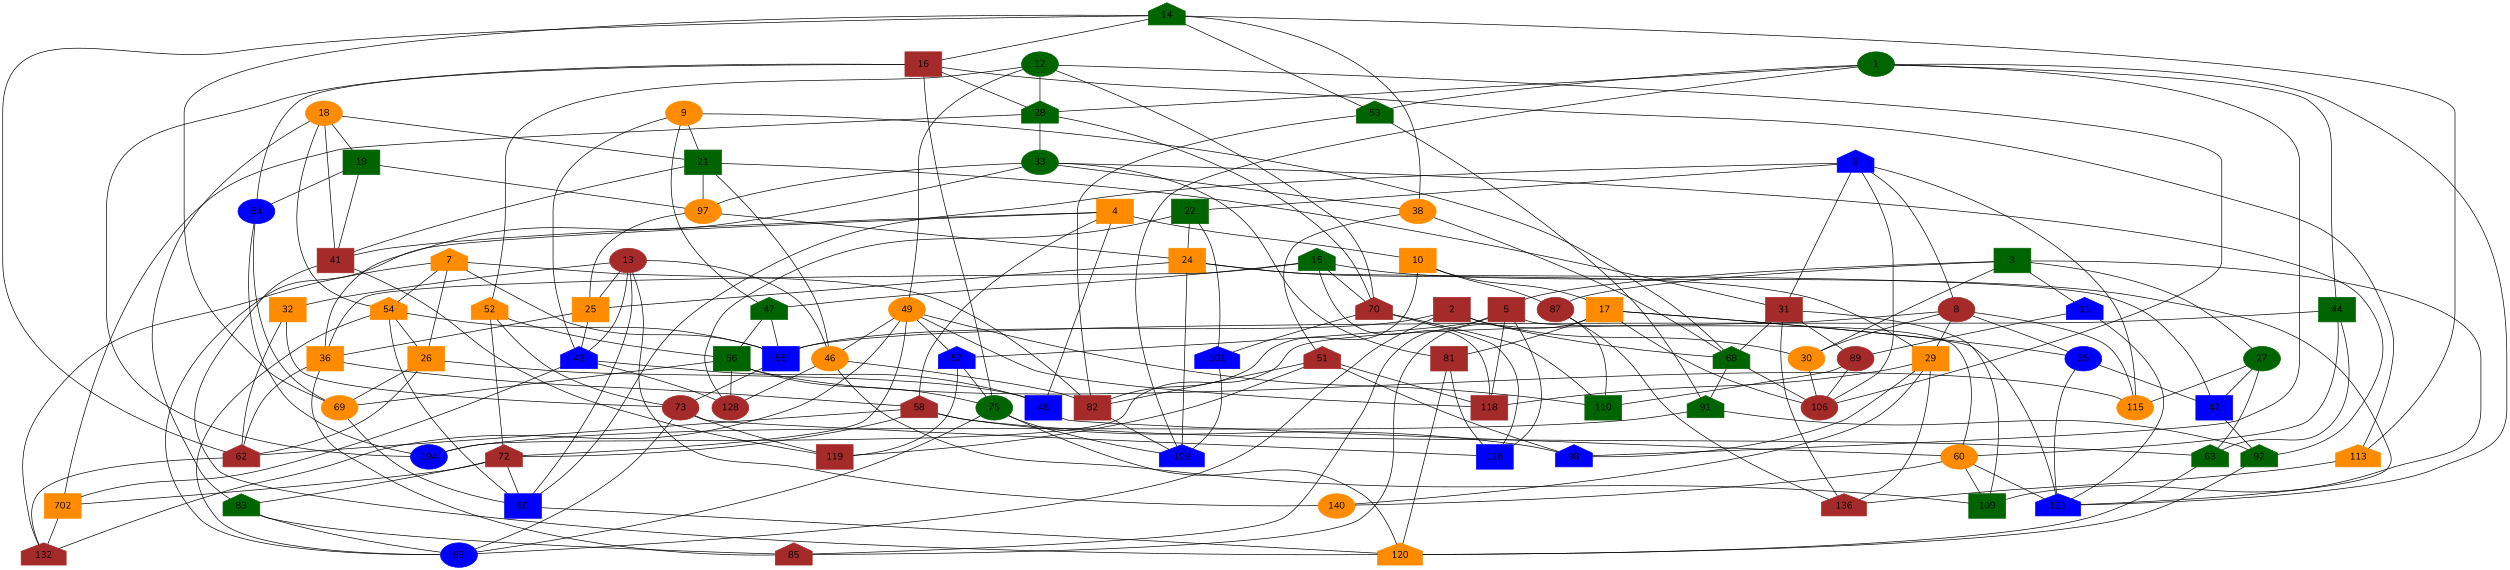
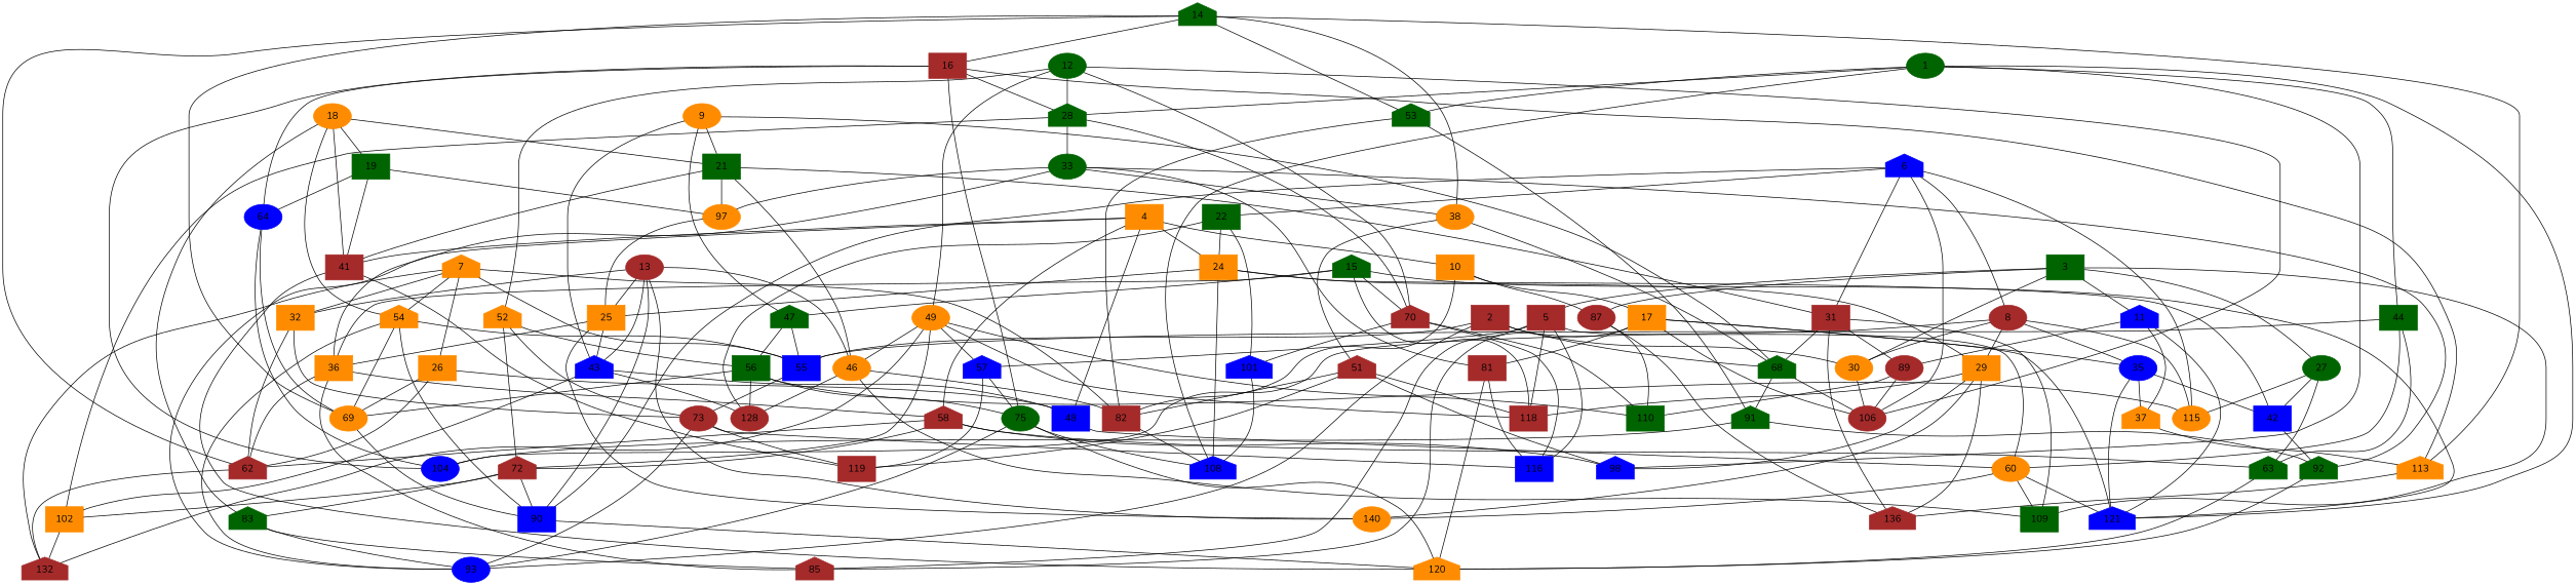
  graph {
    fontname=Nunito
    node [color=darkorange fontname=Nunito shape=house style=filled]
    edge [fontname=Nunito]
    1 [color=darkgreen shape=ellipse super="+34"]
    28 [color=darkgreen super="+71"]
    44 [color=darkgreen shape=box]
    53 [color=darkgreen]
    98 [color=blue]
    108 [color=blue super="+130"]
    121 [color=blue super="+138"]
    70 [color=brown super="+86"]
    33 [color=darkgreen shape=ellipse super="+134"]
-   102 [shape=box label=702]
+   102 [shape=box]
    55 [color=blue shape=box super="+96"]
    60 [shape=ellipse super="+94"]
    63 [color=darkgreen]
    82 [color=brown shape=box super="+88"]
    91 [color=darkgreen]
    2 [color=brown shape=box]
    30 [shape=ellipse]
    68 [color=darkgreen super="+129"]
    93 [color=blue shape=ellipse super="+103"]
    106 [color=brown shape=ellipse super="+137"]
    73 [color=brown shape=ellipse super="+78"]
    3 [color=darkgreen shape=box super="+107"]
    5 [color=brown shape=box super="+139"]
    11 [color=blue]
    27 [color=darkgreen shape=ellipse]
    87 [color=brown shape=ellipse]
    109 [color=darkgreen shape=box]
    57 [color=blue]
    85 [color=brown]
    116 [color=blue shape=box]
    118 [color=brown shape=box super="+133"]
+   37
    89 [color=brown shape=ellipse]
    115 [shape=ellipse]
    42 [color=blue shape=box]
    136 [color=brown]
    110 [color=darkgreen shape=box]
    4 [shape=box super="+23"]
    10 [shape=box]
    24 [shape=box super="+66"]
    41 [color=brown shape=box super="+50"]
    48 [color=blue shape=box]
    58 [color=brown super="+80"]
    17 [shape=box super="+77"]
    29 [shape=box super="+39"]
    25 [shape=box super="+117"]
    119 [color=brown shape=box]
    120 [super="+141"]
    62 [color=brown super="+79"]
    72 [color=brown super="+135"]
    75 [color=darkgreen shape=ellipse super="+131"]
    140 [shape=ellipse]
    6 [color=blue super="+40"]
    8 [color=brown shape=ellipse super="+127"]
    22 [color=darkgreen shape=box]
    31 [color=brown shape=box super="+114"]
    90 [color=blue shape=box super="+126"]
    35 [color=blue shape=ellipse super="+100"]
    104 [color=blue shape=ellipse]
    101 [color=blue]
    128 [color=brown shape=ellipse]
    7 [super="+45"]
    26 [shape=box]
    32 [shape=box]
    54 [super="+65"]
    132 [color=brown]
    69 [shape=ellipse super="+122"]
    21 [color=darkgreen shape=box super="+124"]
    46 [shape=ellipse super="+84"]
    97 [shape=ellipse]
    9 [shape=ellipse]
    43 [color=blue super="+61"]
    47 [color=darkgreen]
    56 [color=darkgreen shape=box super="+59"]
    81 [color=brown shape=box]
    113
    12 [color=darkgreen shape=ellipse super="+95"]
    49 [shape=ellipse super="+99"]
    52
    13 [color=brown shape=ellipse super="+112"]
    36 [shape=box super="+123"]
    14 [color=darkgreen super="+125"]
    16 [color=brown shape=box super="+76"]
    38 [shape=ellipse]
    64 [color=blue shape=ellipse]
    51 [color=brown super="+111"]
    15 [color=darkgreen super="+105"]
    18 [shape=ellipse super="+67"]
    19 [color=darkgreen shape=box super="+20"]
    83 [color=darkgreen]
    92 [color=darkgreen]
    1 -- 28
    1 -- 44
    1 -- 53
    1 -- 98
    1 -- 108
    1 -- 121
    28 -- 70
    28 -- 33
    28 -- 102
    44 -- 55
    44 -- 60
    44 -- 63
    53 -- 82
    53 -- 91
    70 -- 116
    70 -- 110
    70 -- 101
    33 -- 97
    33 -- 81
    33 -- 36
    33 -- 38
    33 -- 92
    102 -- 132
    55 -- 73
    60 -- 121
    60 -- 109
    60 -- 140
    63 -- 120
    82 -- 108
    91 -- 104
    91 -- 92
    2 -- 55
    2 -- 30
    2 -- 68
    2 -- 93
    30 -- 106
    68 -- 91
    68 -- 106
    73 -- 93
    73 -- 116
    73 -- 119
    3 -- 30
    3 -- 5
    3 -- 11
    3 -- 27
    3 -- 87
    3 -- 109
    5 -- 60
    5 -- 57
    5 -- 85
    5 -- 116
    5 -- 118
    11 -- 121
+   11 -- 37
    11 -- 89
    27 -- 63
    27 -- 115
    27 -- 42
    87 -- 136
    87 -- 110
    57 -- 119
    57 -- 75
+   37 -- 113
    89 -- 106
    89 -- 110
    42 -- 92
    4 -- 93
    4 -- 10
-   97 -- 24
+   4 -- 24
    4 -- 41
    4 -- 48
    4 -- 58
    10 -- 82
    10 -- 87
    10 -- 17
    24 -- 108
    24 -- 42
    24 -- 29
    24 -- 25
    41 -- 119
    41 -- 120
    48 -- 60
    58 -- 98
    58 -- 63
    58 -- 62
    58 -- 72
    17 -- 121
    17 -- 106
    17 -- 85
    17 -- 35
    17 -- 81
    29 -- 98
    29 -- 118
    29 -- 136
    29 -- 140
+   25 -- 140
    25 -- 97
    25 -- 43
    25 -- 36
    62 -- 132
    72 -- 102
    72 -- 90
    72 -- 83
    75 -- 108
    75 -- 93
    75 -- 120
    6 -- 106
    6 -- 115
    6 -- 8
    6 -- 22
    6 -- 31
    6 -- 90
    8 -- 30
    8 -- 115
    8 -- 29
    8 -- 35
    8 -- 104
    22 -- 24
    22 -- 101
    22 -- 128
    31 -- 68
    31 -- 109
    31 -- 89
    31 -- 136
    90 -- 120
    35 -- 121
+   35 -- 37 [weight=2]
    35 -- 42
    101 -- 108 [weight=2]
    7 -- 55
    7 -- 82
    7 -- 26
+   7 -- 32
    7 -- 54
    7 -- 132
    26 -- 48
    26 -- 62
    26 -- 69
    32 -- 73
    32 -- 62
    54 -- 55
    54 -- 93
    54 -- 90
-   54 -- 26
+   54 -- 69
    69 -- 90
    21 -- 41
    21 -- 31
    21 -- 46
    21 -- 97
    46 -- 82
    46 -- 109
    46 -- 128
    9 -- 68
    9 -- 21
    9 -- 43
    9 -- 47
    43 -- 102
    43 -- 48
    43 -- 128
    47 -- 55
    47 -- 56
    56 -- 115
    56 -- 75
    56 -- 128
    56 -- 69
    81 -- 116
    81 -- 120
    113 -- 136
    12 -- 28
    12 -- 70
    12 -- 106
    12 -- 49
    12 -- 52
    49 -- 57
    49 -- 118
    49 -- 110
    49 -- 72
    49 -- 132
    49 -- 46
    52 -- 73
    52 -- 72
    52 -- 56
    13 -- 25
    13 -- 140
    13 -- 90
    13 -- 32
    13 -- 46
    13 -- 43
    36 -- 85
    36 -- 58
    36 -- 62
    14 -- 53
    14 -- 62
    14 -- 69
    14 -- 113
    14 -- 16
    14 -- 38
    16 -- 28
    16 -- 75
    16 -- 104
    16 -- 113
    16 -- 64
    38 -- 68
    38 -- 51
    64 -- 104
    64 -- 69
    51 -- 98
    51 -- 82
    51 -- 118 [weight=2]
    51 -- 119
    15 -- 121
    15 -- 70
    15 -- 118
    15 -- 47
    15 -- 36
    18 -- 41
    18 -- 54
    18 -- 21
    18 -- 19
    18 -- 83
    19 -- 41
    19 -- 97
    19 -- 64
    83 -- 93
    83 -- 85
    92 -- 120
  }
